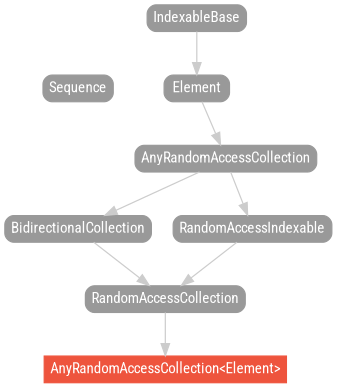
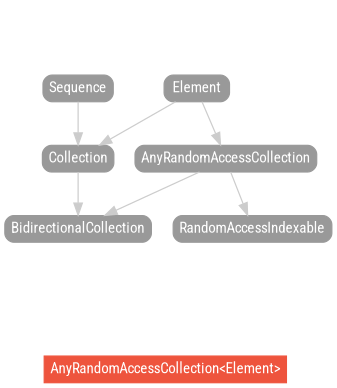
  strict digraph {
    fontname="Roboto Condensed"
    node [color="#999999" fillcolor="#999999" fontcolor=white fontname="Roboto Condensed" fontsize=12 margin="0.07,0.05" shape=box style="filled,rounded"]
    edge [color="#cccccc" fontname="Roboto Condensed"]
    "AnyRandomAccessCollection<Element>" [color="#ee543d" fillcolor="#ee543d" height=0.3 style=filled]
    BidirectionalCollection [height=0.3]
-   RandomAccessCollection [height=0.3]
    n4 [height=0.3 label=AnyRandomAccessCollection]
    RandomAccessIndexable [height=0.3]
+   Collection [height=0.3]
    n7 [height=0.3 label=Element]
-   IndexableBase [height=0.3]
    Sequence [height=0.3]
    subgraph sub_1 {
      rank=max
      "AnyRandomAccessCollection<Element>"
    }
-   BidirectionalCollection -> RandomAccessCollection
-   RandomAccessCollection -> "AnyRandomAccessCollection<Element>"
    n4 -> BidirectionalCollection
    n4 -> RandomAccessIndexable
-   RandomAccessIndexable -> RandomAccessCollection
+   Collection -> BidirectionalCollection
    n7 -> n4
-   IndexableBase -> n7
+   n7 -> Collection
+   Sequence -> Collection
  }
